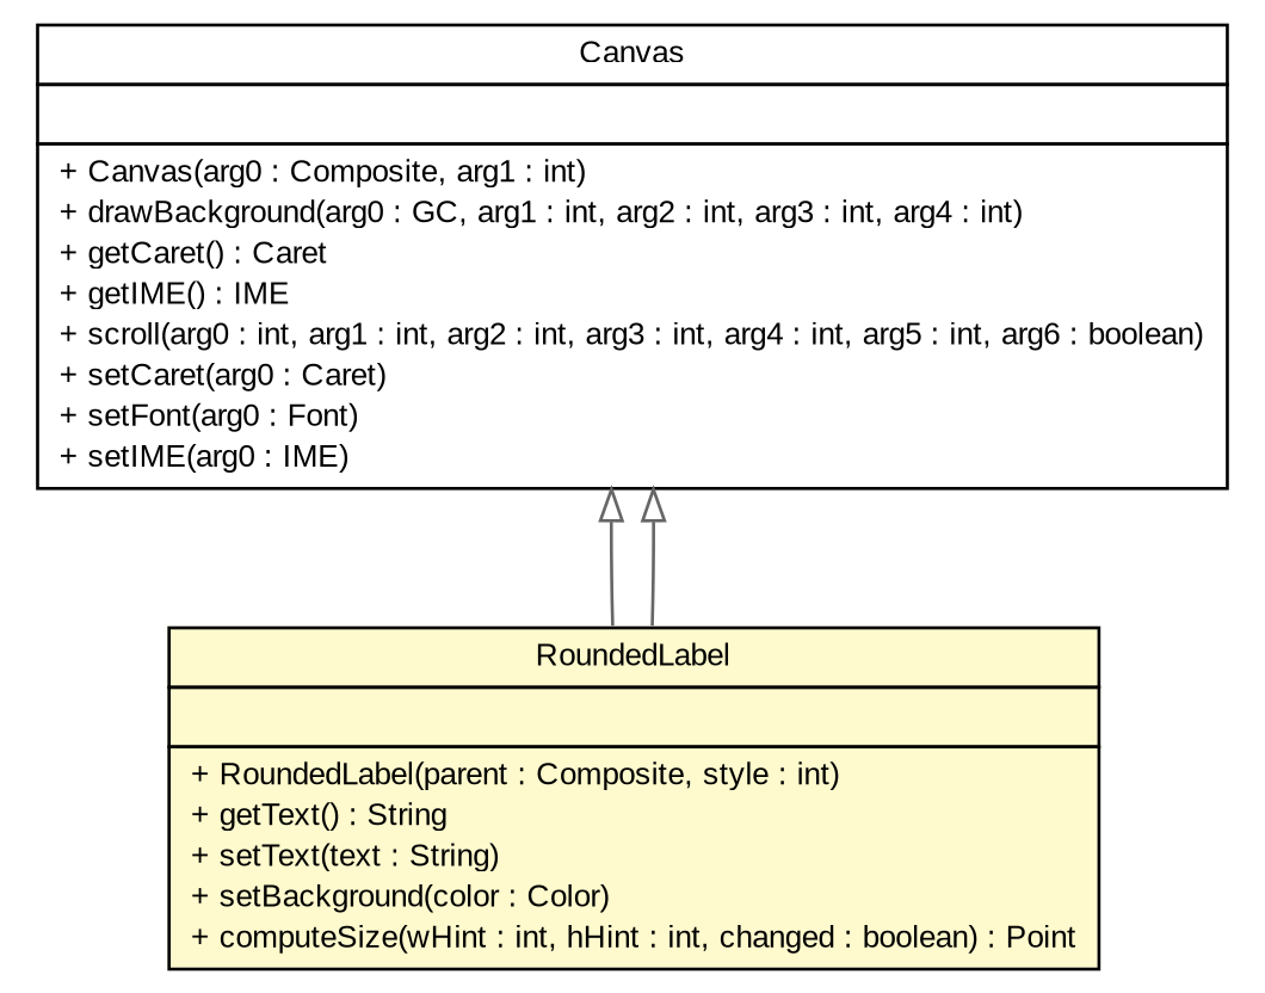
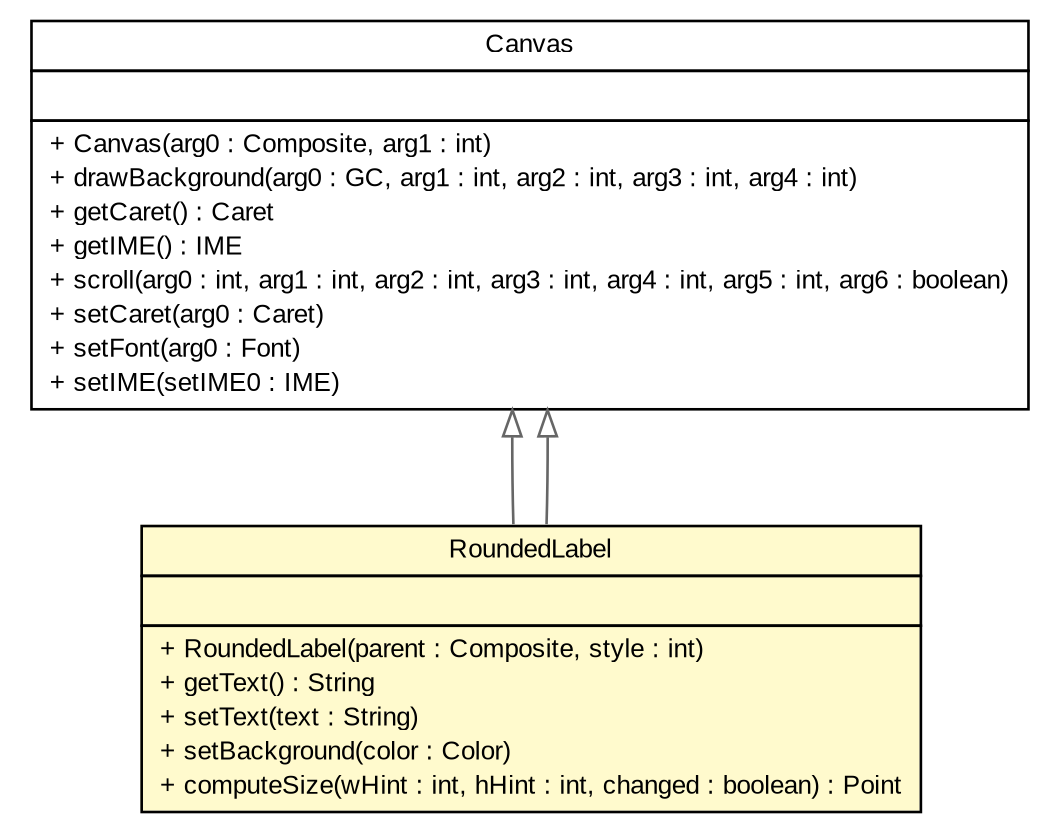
  digraph {
    nodesep=0.25
    ranksep=0.5
    node [fontcolor=black fontname=arial fontsize=10.0 shape=plaintext]
    edge [arrowtail=empty dir=back fontname=arial fontsize=10 headport=p labelfontname=arial labelfontsize=10 tailport=p color=gray40]
    n1 [label=<<table title="gov.sandia.cf.parts.widgets.RoundedLabel" border="0" cellborder="1" cellspacing="0" cellpadding="2" port="p" bgcolor="lemonChiffon" href="./RoundedLabel.html"> 		<tr><td><table border="0" cellspacing="0" cellpadding="1"> <tr><td align="center" balign="center"> RoundedLabel </td></tr> 		</table></td></tr> 		<tr><td><table border="0" cellspacing="0" cellpadding="1"> <tr><td align="left" balign="left">  </td></tr> 		</table></td></tr> 		<tr><td><table border="0" cellspacing="0" cellpadding="1"> <tr><td align="left" balign="left"> + RoundedLabel(parent : Composite, style : int) </td></tr> <tr><td align="left" balign="left"> + getText() : String </td></tr> <tr><td align="left" balign="left"> + setText(text : String) </td></tr> <tr><td align="left" balign="left"> + setBackground(color : Color) </td></tr> <tr><td align="left" balign="left"> + computeSize(wHint : int, hHint : int, changed : boolean) : Point </td></tr> 		</table></td></tr> 		</table>>]
-   n2 [label=<<table title="org.eclipse.swt.widgets.Canvas" border="0" cellborder="1" cellspacing="0" cellpadding="2" port="p" href="http://java.sun.com/j2se/1.4.2/docs/api/org/eclipse/swt/widgets/Canvas.html"> 		<tr><td><table border="0" cellspacing="0" cellpadding="1"> <tr><td align="center" balign="center"> Canvas </td></tr> 		</table></td></tr> 		<tr><td><table border="0" cellspacing="0" cellpadding="1"> <tr><td align="left" balign="left">  </td></tr> 		</table></td></tr> 		<tr><td><table border="0" cellspacing="0" cellpadding="1"> <tr><td align="left" balign="left"> + Canvas(arg0 : Composite, arg1 : int) </td></tr> <tr><td align="left" balign="left"> + drawBackground(arg0 : GC, arg1 : int, arg2 : int, arg3 : int, arg4 : int) </td></tr> <tr><td align="left" balign="left"> + getCaret() : Caret </td></tr> <tr><td align="left" balign="left"> + getIME() : IME </td></tr> <tr><td align="left" balign="left"> + scroll(arg0 : int, arg1 : int, arg2 : int, arg3 : int, arg4 : int, arg5 : int, arg6 : boolean) </td></tr> <tr><td align="left" balign="left"> + setCaret(arg0 : Caret) </td></tr> <tr><td align="left" balign="left"> + setFont(arg0 : Font) </td></tr> <tr><td align="left" balign="left"> + setIME(arg0 : IME) </td></tr> 		</table></td></tr> 		</table>>]
+   n2 [label=<<table title="org.eclipse.swt.widgets.Canvas" border="0" cellborder="1" cellspacing="0" cellpadding="2" port="p" href="http://java.sun.com/j2se/1.4.2/docs/api/org/eclipse/swt/widgets/Canvas.html"> 		<tr><td><table border="0" cellspacing="0" cellpadding="1"> <tr><td align="center" balign="center"> Canvas </td></tr> 		</table></td></tr> 		<tr><td><table border="0" cellspacing="0" cellpadding="1"> <tr><td align="left" balign="left">  </td></tr> 		</table></td></tr> 		<tr><td><table border="0" cellspacing="0" cellpadding="1"> <tr><td align="left" balign="left"> + Canvas(arg0 : Composite, arg1 : int) </td></tr> <tr><td align="left" balign="left"> + drawBackground(arg0 : GC, arg1 : int, arg2 : int, arg3 : int, arg4 : int) </td></tr> <tr><td align="left" balign="left"> + getCaret() : Caret </td></tr> <tr><td align="left" balign="left"> + getIME() : IME </td></tr> <tr><td align="left" balign="left"> + scroll(arg0 : int, arg1 : int, arg2 : int, arg3 : int, arg4 : int, arg5 : int, arg6 : boolean) </td></tr> <tr><td align="left" balign="left"> + setCaret(arg0 : Caret) </td></tr> <tr><td align="left" balign="left"> + setFont(arg0 : Font) </td></tr> <tr><td align="left" balign="left"> + setIME(setIME0 : IME) </td></tr> 		</table></td></tr> 		</table>>]
    n2 -> n1
    n2 -> n1
  }
